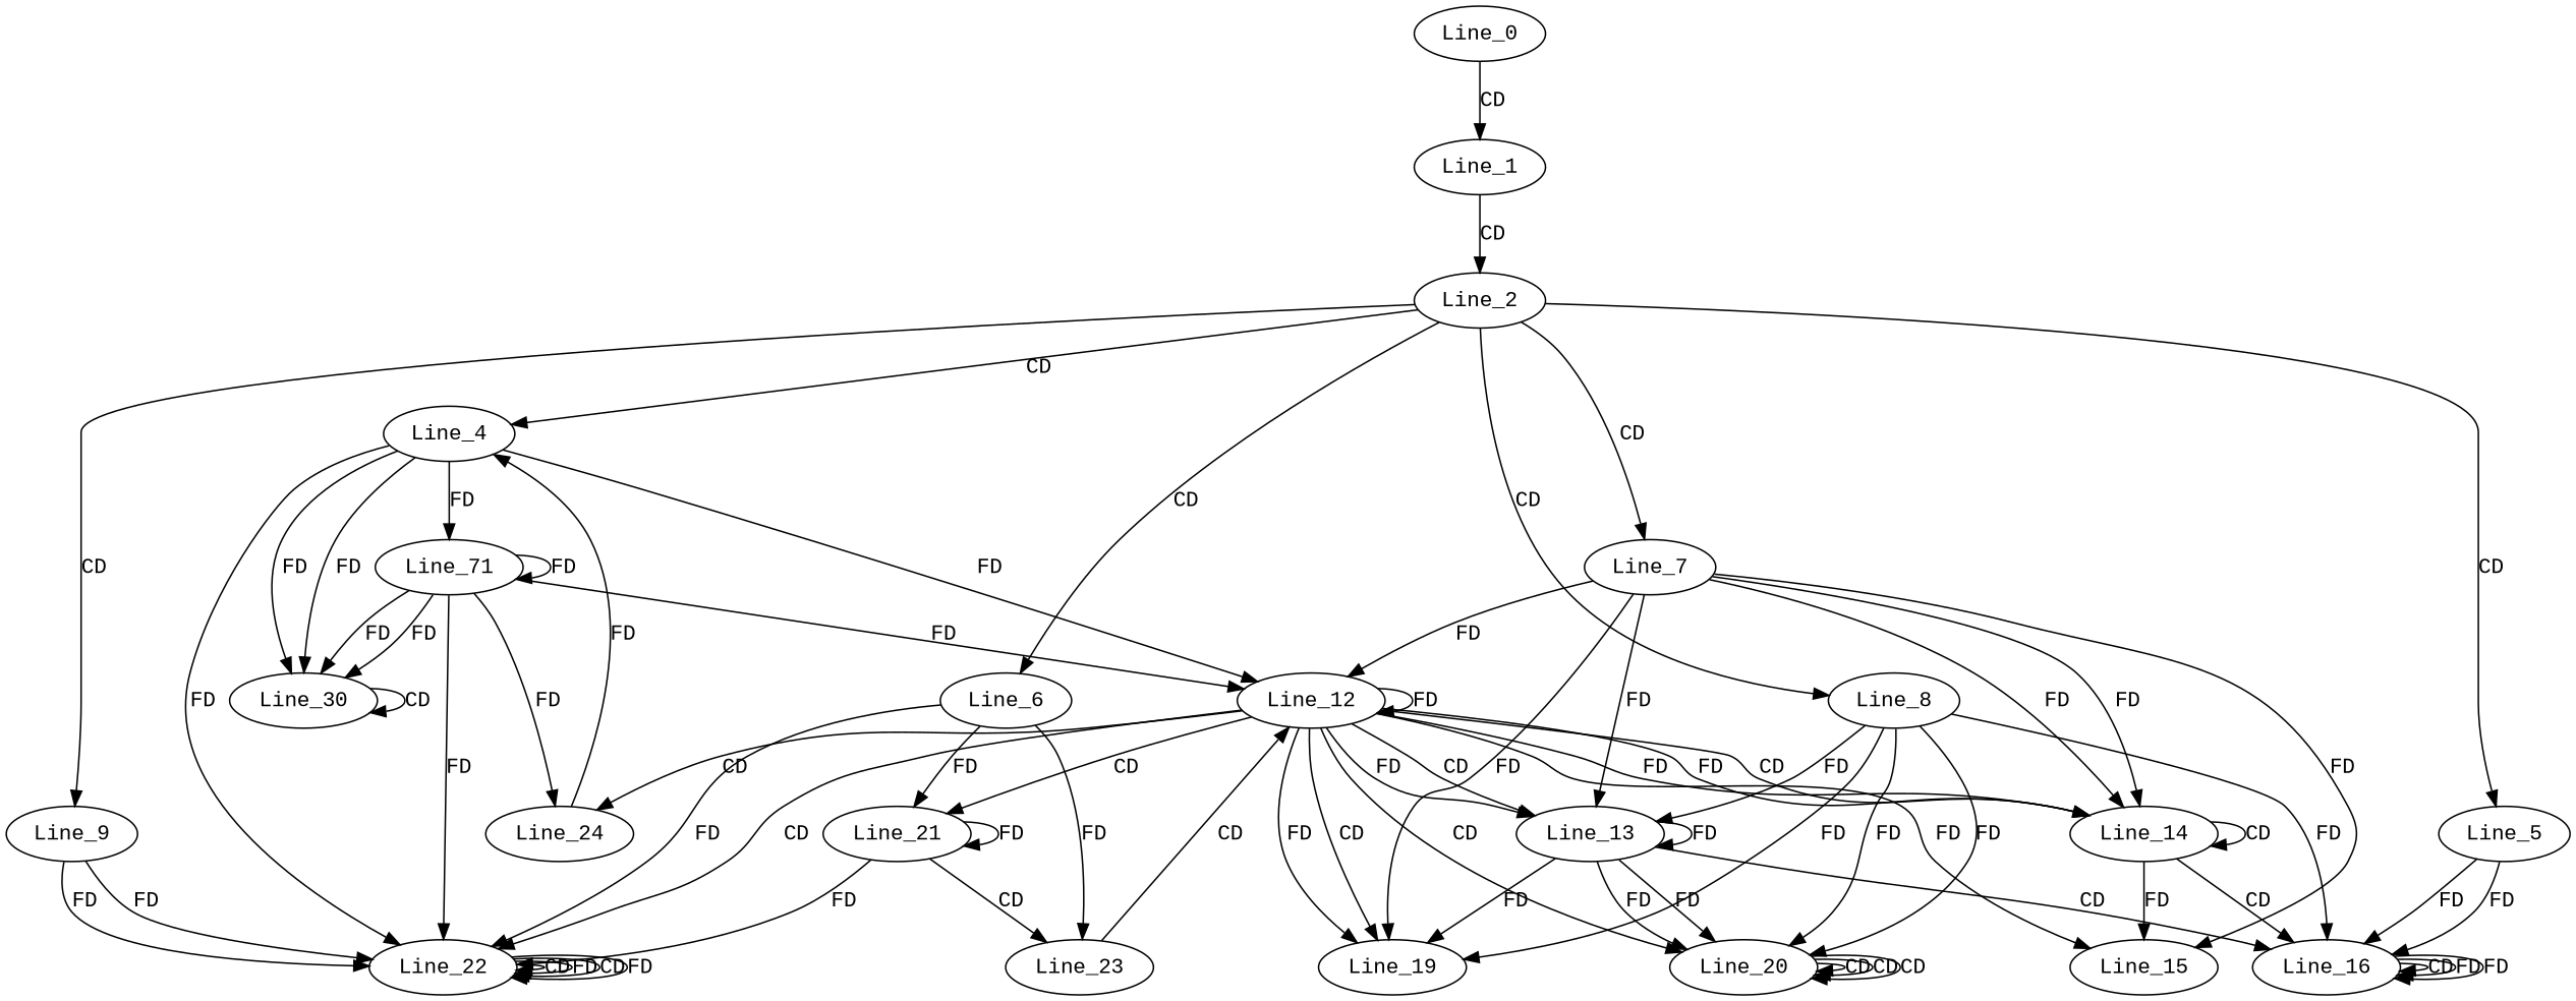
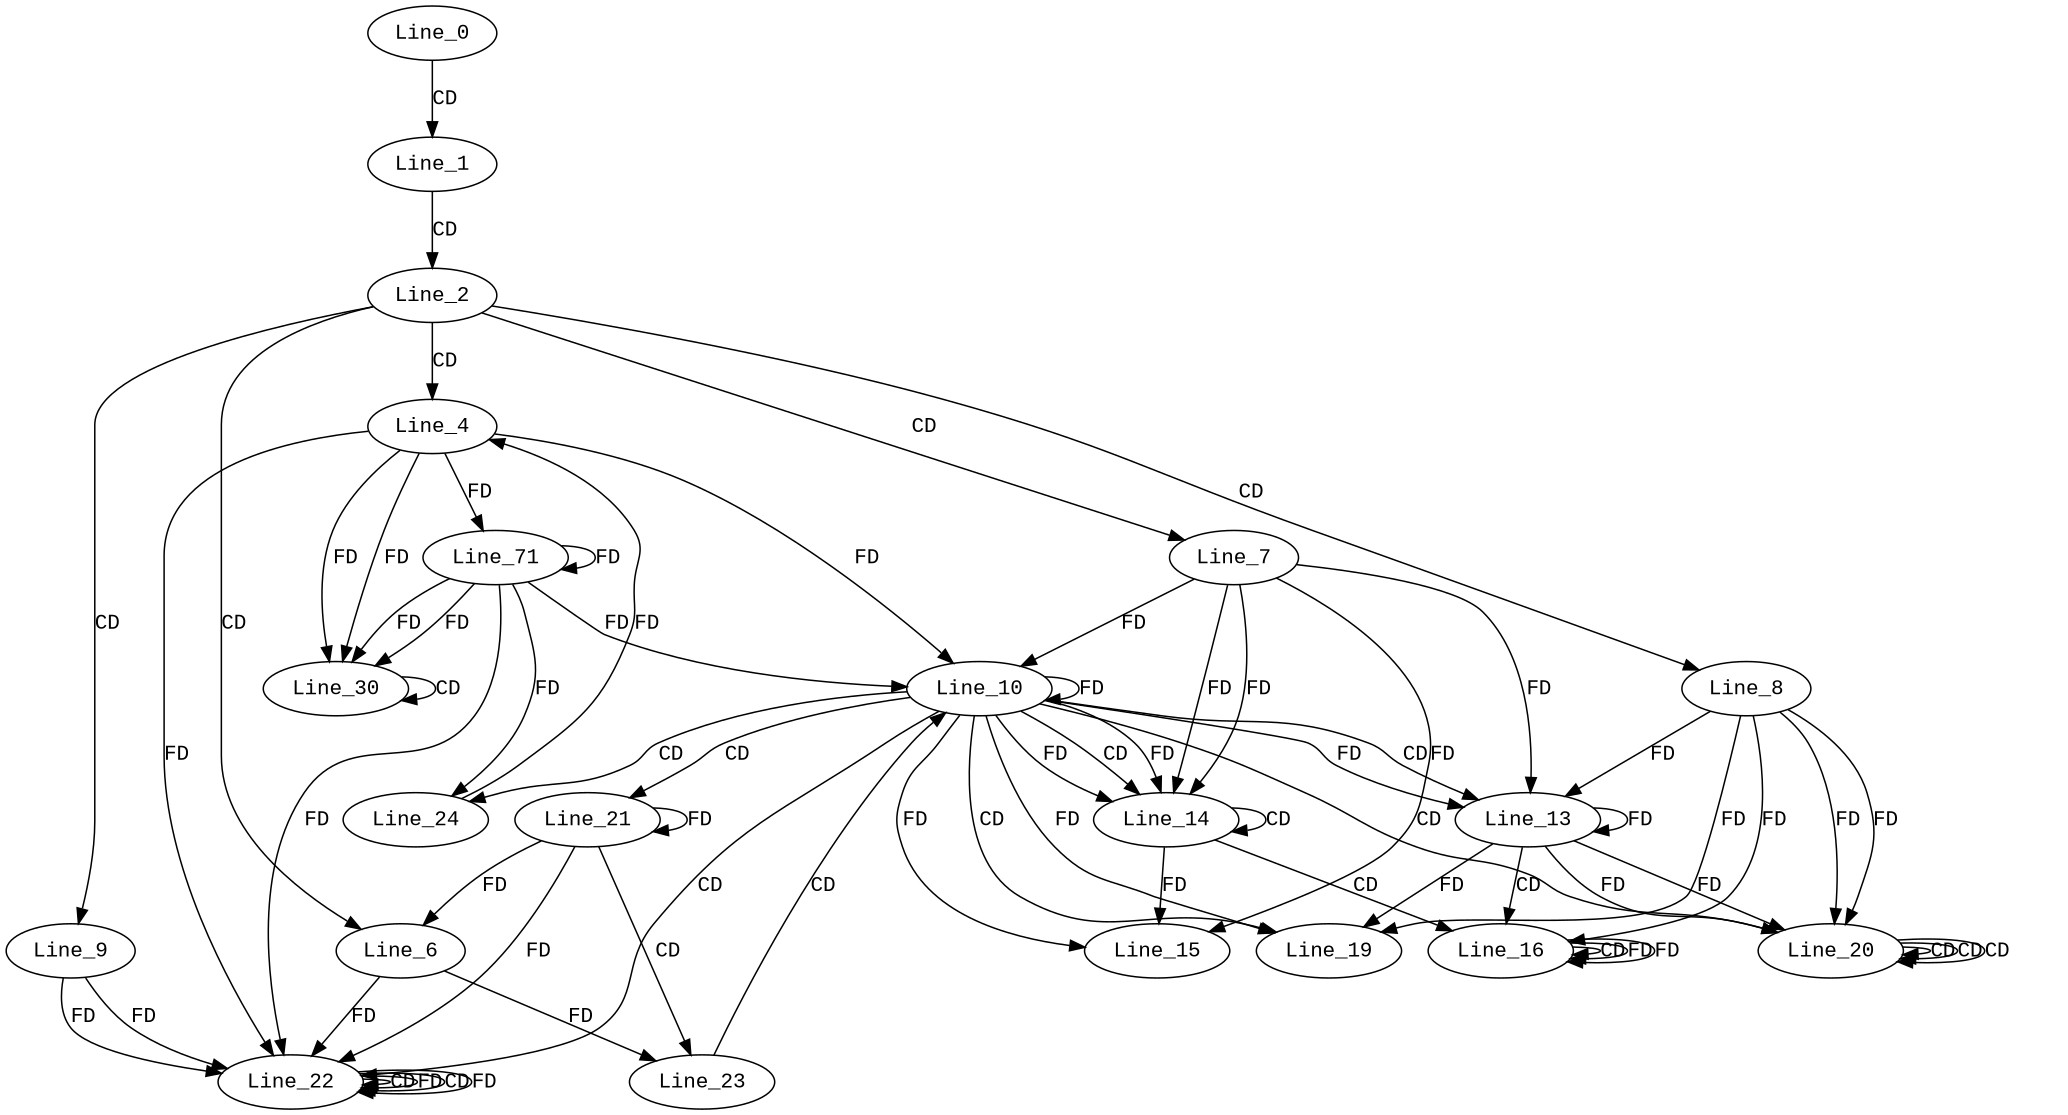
  digraph {
    fontname="Liberation Mono"
    node [fontname="Liberation Mono"]
    edge [fontname="Liberation Mono"]
    Line_0
    Line_1
    Line_2
    Line_4
-   Line_5
    Line_6
    Line_7
    Line_8
    Line_9
    n10 [label=Line_71]
-   Line_12
+   Line_12 [label=Line_10]
    Line_22
    Line_30
    Line_16
    Line_21
    Line_23
    Line_13
    Line_14
    Line_15
    Line_19
    Line_20
    Line_24
    Line_0 -> Line_1 [label=CD]
    Line_1 -> Line_2 [label=CD]
    Line_2 -> Line_4 [label=CD]
-   Line_2 -> Line_5 [label=CD]
    Line_2 -> Line_6 [label=CD]
    Line_2 -> Line_7 [label=CD]
    Line_2 -> Line_8 [label=CD]
    Line_2 -> Line_9 [label=CD]
    Line_4 -> n10 [label=FD]
    Line_4 -> Line_12 [label=FD]
    Line_4 -> Line_22 [label=FD]
    Line_4 -> Line_30 [label=FD]
    Line_4 -> Line_30 [label=FD]
-   Line_5 -> Line_16 [label=FD]
-   Line_5 -> Line_16 [label=FD]
    Line_6 -> Line_22 [label=FD]
-   Line_6 -> Line_21 [label=FD]
+   Line_21 -> Line_6 [label=FD]
    Line_6 -> Line_23 [label=FD]
    Line_7 -> Line_12 [label=FD]
    Line_7 -> Line_13 [label=FD]
    Line_7 -> Line_14 [label=FD]
    Line_7 -> Line_14 [label=FD]
    Line_7 -> Line_15 [label=FD]
-   Line_7 -> Line_19 [label=FD]
    Line_8 -> Line_16 [label=FD]
    Line_8 -> Line_13 [label=FD]
    Line_8 -> Line_19 [label=FD]
    Line_8 -> Line_20 [label=FD]
    Line_8 -> Line_20 [label=FD]
    Line_9 -> Line_22 [label=FD]
    Line_9 -> Line_22 [label=FD]
    n10 -> n10 [label=FD]
    n10 -> Line_12 [label=FD]
    n10 -> Line_22 [label=FD]
    n10 -> Line_30 [label=FD]
    n10 -> Line_30 [label=FD]
    n10 -> Line_24 [label=FD]
    Line_12 -> Line_12 [label=FD]
    Line_12 -> Line_22 [label=CD]
    Line_12 -> Line_21 [label=CD]
    Line_12 -> Line_13 [label=CD]
    Line_12 -> Line_13 [label=FD]
    Line_12 -> Line_14 [label=CD]
    Line_12 -> Line_14 [label=FD]
    Line_12 -> Line_14 [label=FD]
    Line_12 -> Line_15 [label=FD]
    Line_12 -> Line_19 [label=CD]
    Line_12 -> Line_19 [label=FD]
    Line_12 -> Line_20 [label=CD]
    Line_12 -> Line_24 [label=CD]
    Line_22 -> Line_22 [label=CD]
    Line_22 -> Line_22 [label=FD]
    Line_22 -> Line_22 [label=CD]
    Line_22 -> Line_22 [label=FD]
    Line_30 -> Line_30 [label=CD]
    Line_16 -> Line_16 [label=CD]
    Line_16 -> Line_16 [label=FD]
    Line_16 -> Line_16 [label=FD]
    Line_21 -> Line_22 [label=FD]
    Line_21 -> Line_21 [label=FD]
    Line_21 -> Line_23 [label=CD]
    Line_23 -> Line_12 [label=CD]
    Line_13 -> Line_16 [label=CD]
    Line_13 -> Line_13 [label=FD]
    Line_13 -> Line_19 [label=FD]
    Line_13 -> Line_20 [label=FD]
    Line_13 -> Line_20 [label=FD]
    Line_14 -> Line_16 [label=CD]
    Line_14 -> Line_14 [label=CD]
    Line_14 -> Line_15 [label=FD]
    Line_20 -> Line_20 [label=CD]
    Line_20 -> Line_20 [label=CD]
    Line_20 -> Line_20 [label=CD]
    Line_24 -> Line_4 [label=FD]
  }
